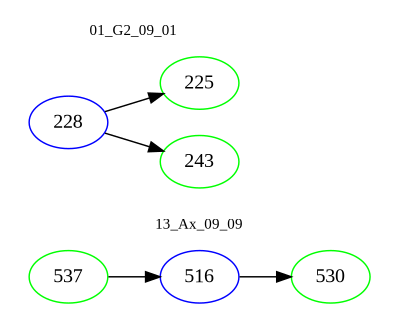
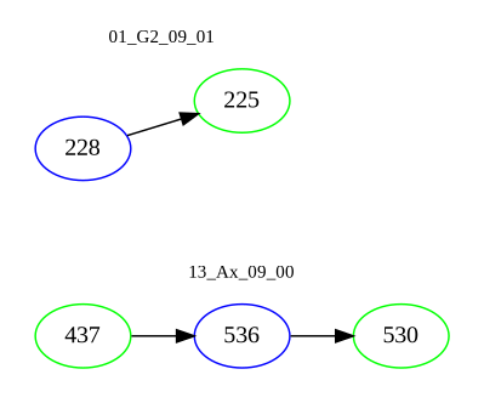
  digraph {
    fontname="Liberation Serif"
    rankdir=LR
    node [color=green fontname="Liberation Serif"]
    edge [color=black fontname="Liberation Serif"]
-   n1 [color=blue label=516]
+   n1 [color=blue label=536]
    n2 [label=530]
-   n3 [label=537]
+   n3 [label=437]
    n4 [color=blue label=228]
-   n5 [label=243]
    n6 [label=225]
    subgraph cluster_1 {
      color=white
      fontsize=10
-     label="13_Ax_09_09"
+     label="13_Ax_09_00"
      n1
      n2
      n3
    }
    subgraph cluster_2 {
      color=white
      fontsize=10
      label="01_G2_09_01"
      n4
-     n5
      n6
    }
    n1 -> n2
    n3 -> n1
-   n4 -> n5
    n4 -> n6
  }
